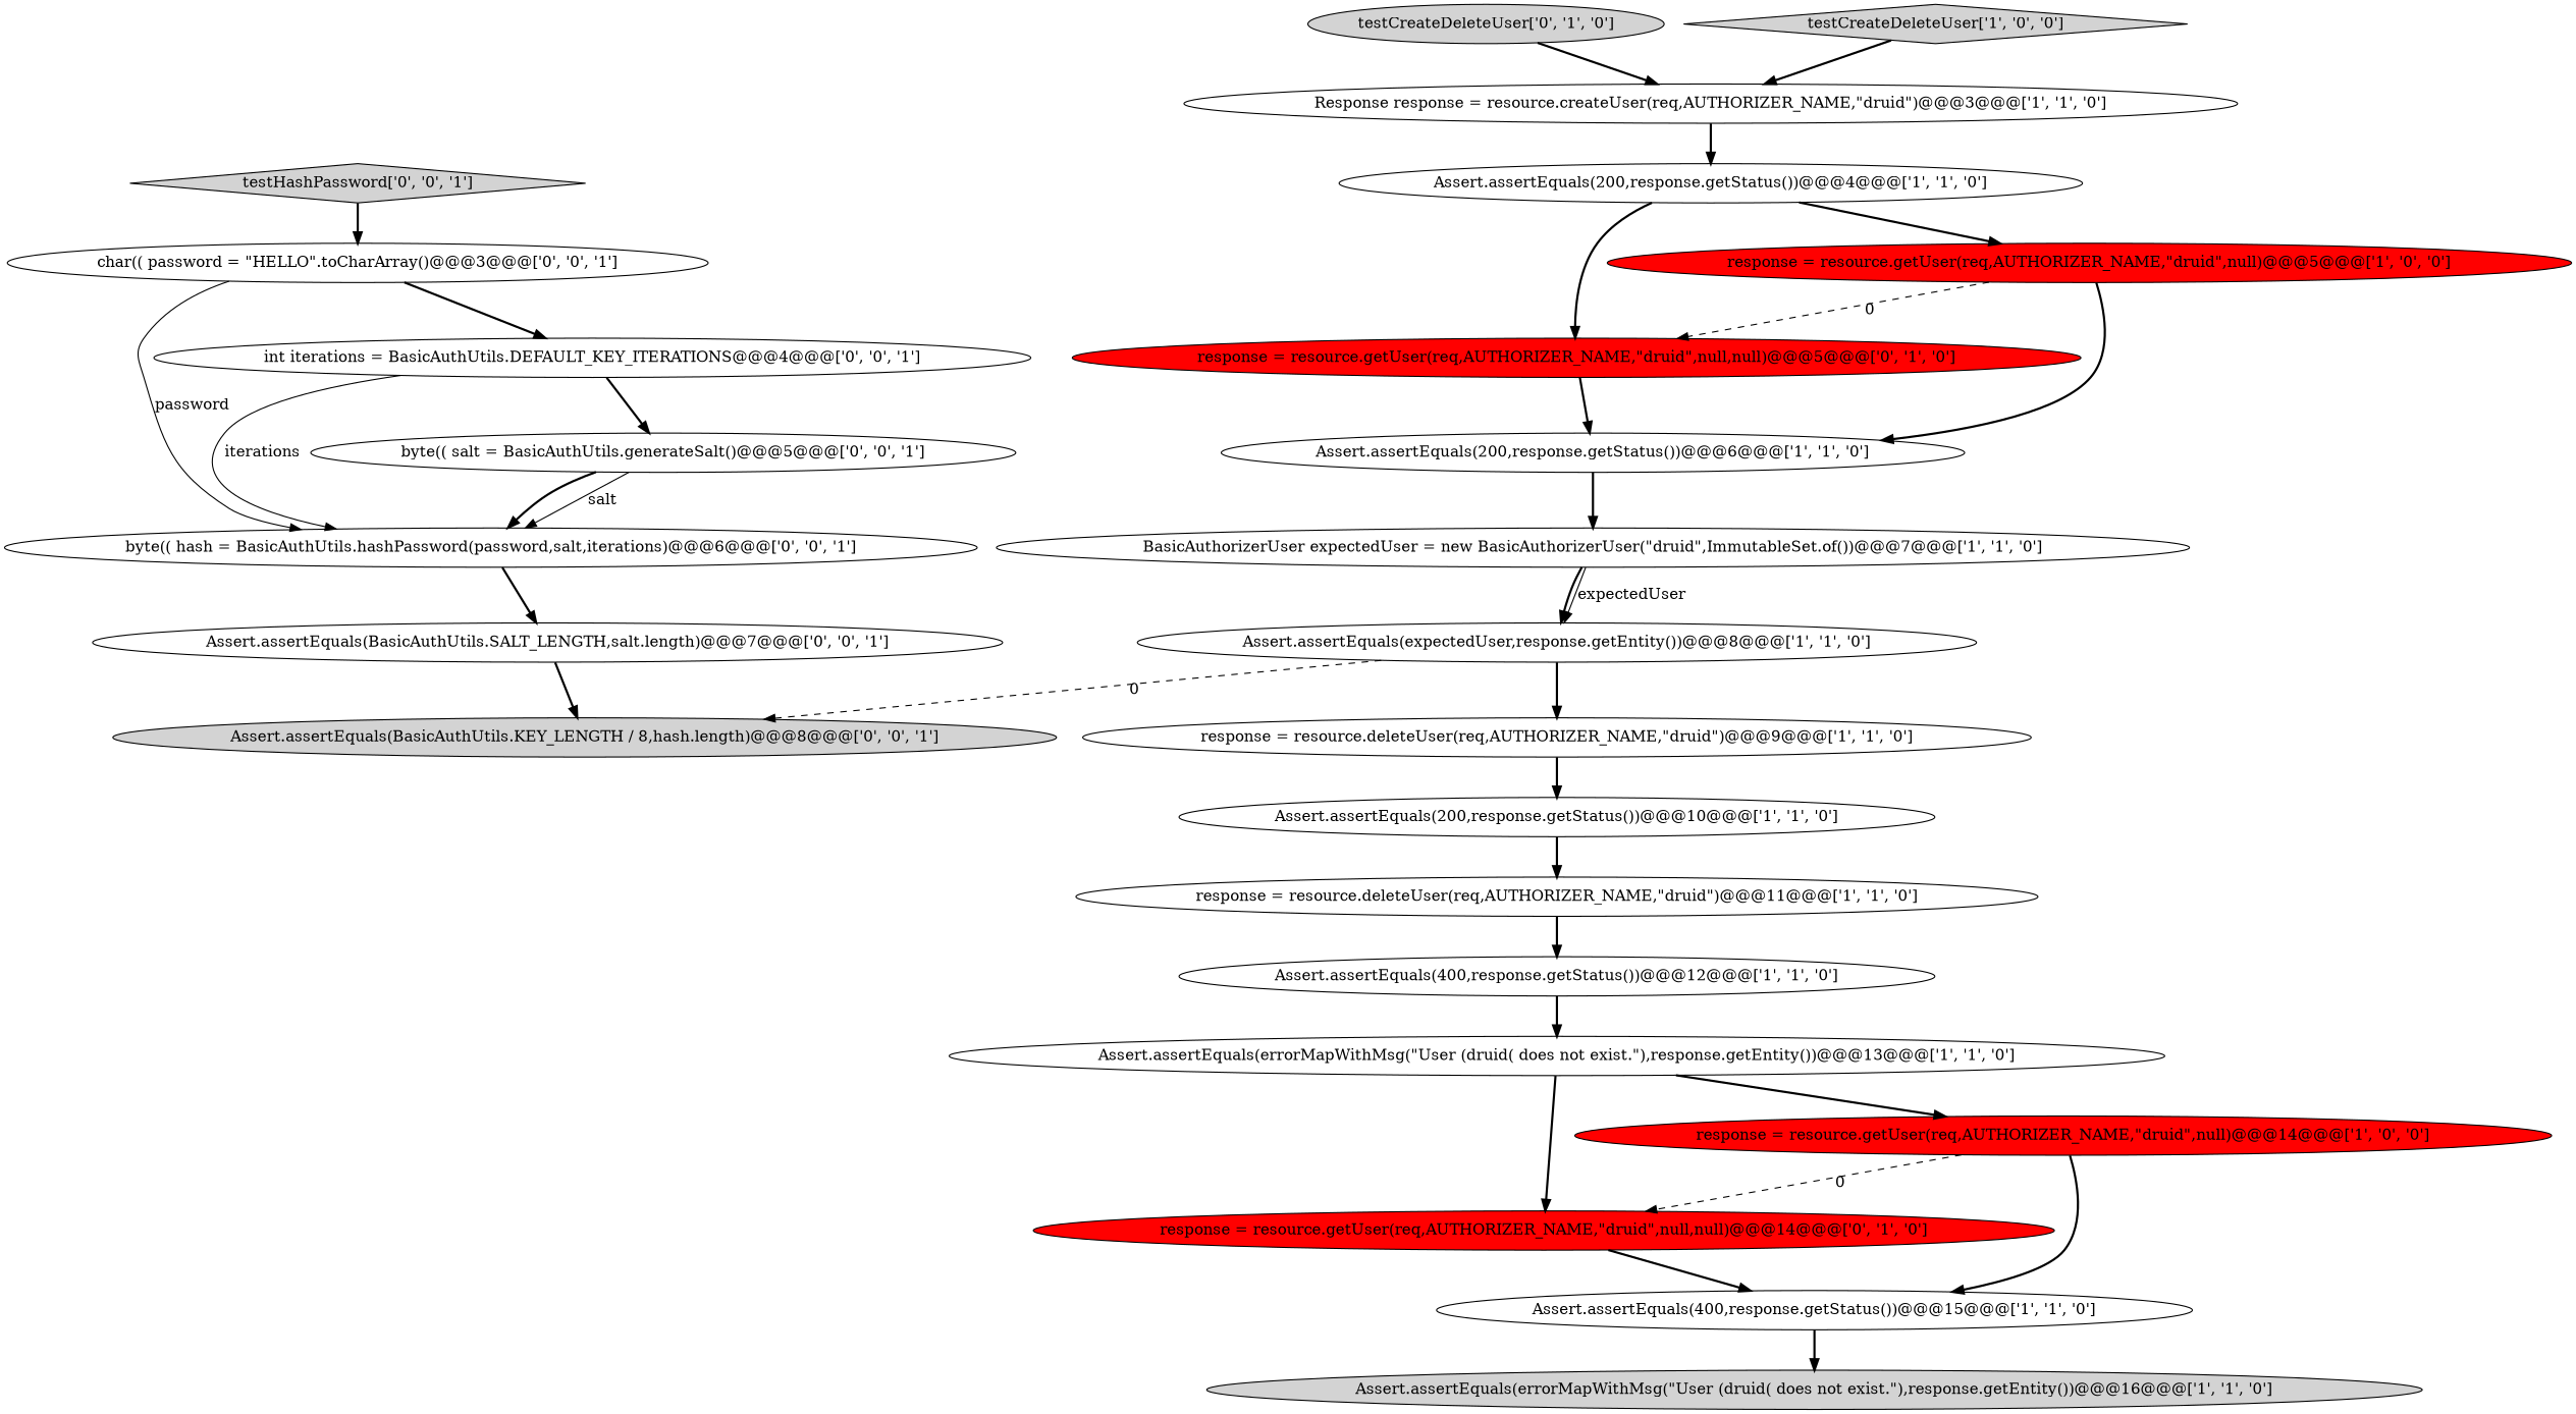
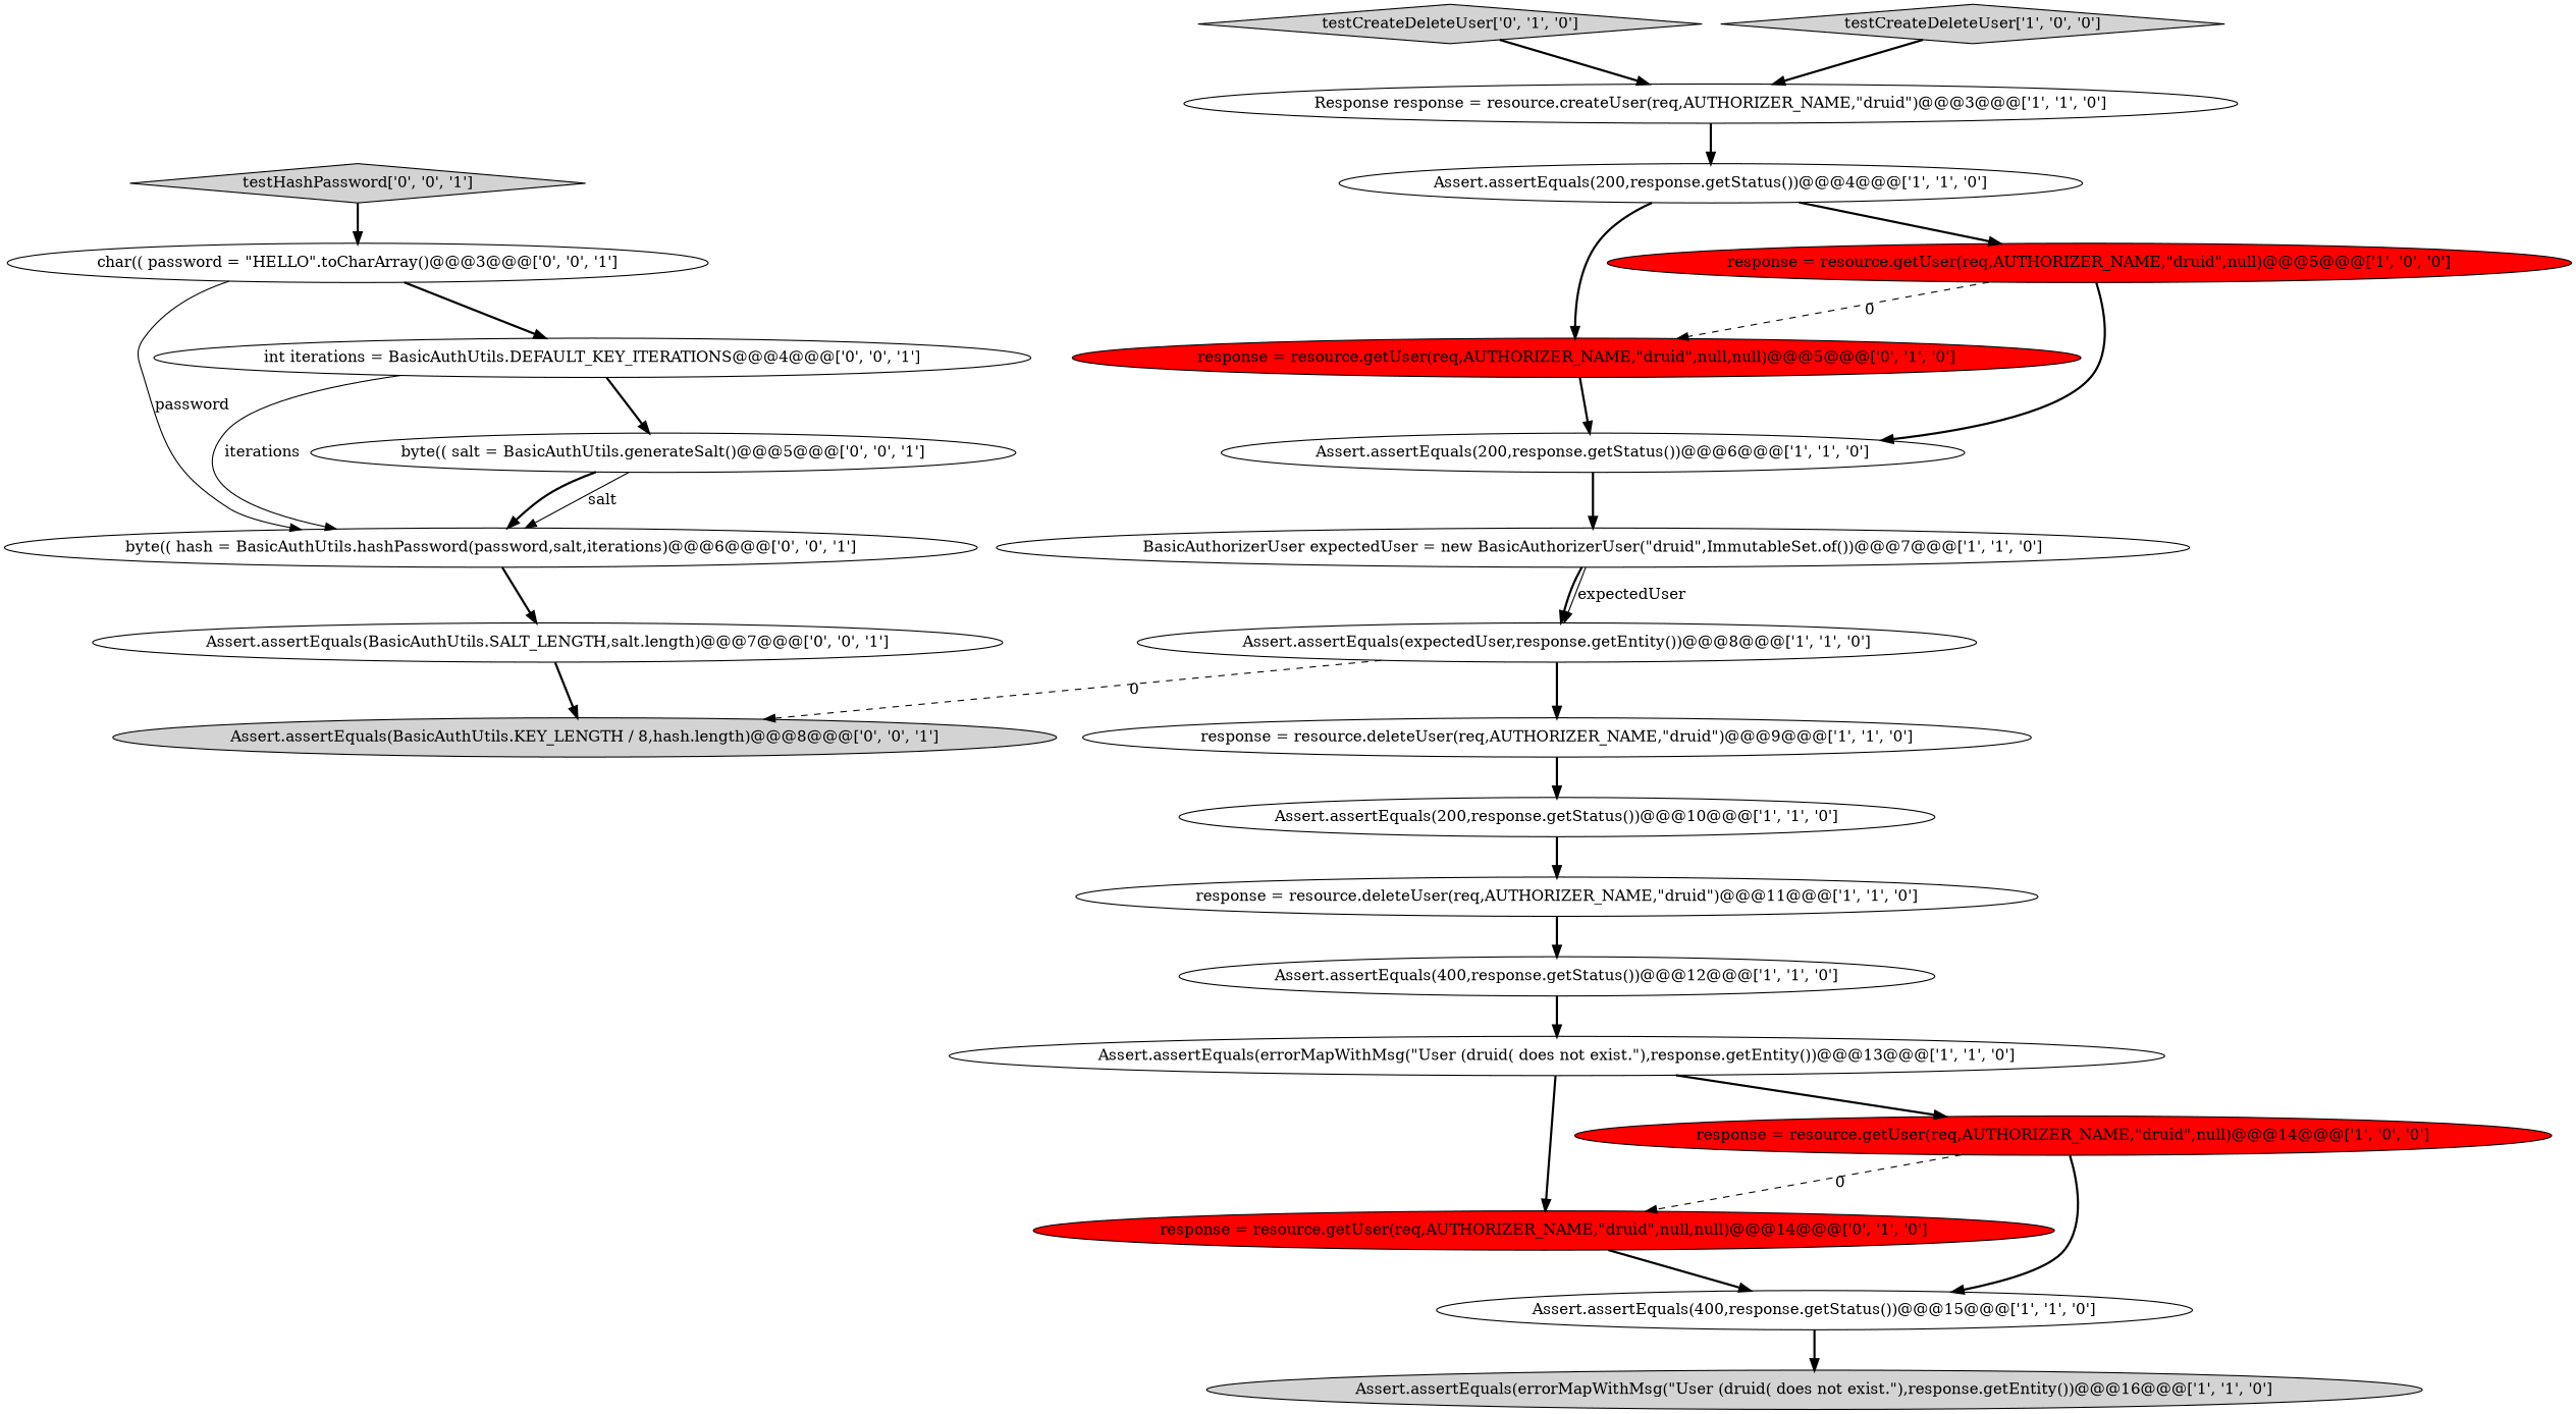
  digraph {
    node [fillcolor=white shape=ellipse style=filled]
    edge [style=bold]
-   n1 [fillcolor=lightgray label="testCreateDeleteUser['0', '1', '0']"]
+   n1 [fillcolor=lightgray label="testCreateDeleteUser['0', '1', '0']" shape=diamond]
    n2 [label="Response response = resource.createUser(req,AUTHORIZER_NAME,\"druid\")@@@3@@@['1', '1', '0']"]
    n3 [label="Assert.assertEquals(BasicAuthUtils.SALT_LENGTH,salt.length)@@@7@@@['0', '0', '1']"]
    n4 [fillcolor=lightgray label="Assert.assertEquals(BasicAuthUtils.KEY_LENGTH / 8,hash.length)@@@8@@@['0', '0', '1']"]
    n5 [label="Assert.assertEquals(400,response.getStatus())@@@12@@@['1', '1', '0']"]
    n6 [label="Assert.assertEquals(errorMapWithMsg(\"User (druid( does not exist.\"),response.getEntity())@@@13@@@['1', '1', '0']"]
    n7 [fillcolor=red label="response = resource.getUser(req,AUTHORIZER_NAME,\"druid\",null,null)@@@5@@@['0', '1', '0']"]
    n8 [label="Assert.assertEquals(200,response.getStatus())@@@6@@@['1', '1', '0']"]
    n9 [label="char(( password = \"HELLO\".toCharArray()@@@3@@@['0', '0', '1']"]
    n10 [label="int iterations = BasicAuthUtils.DEFAULT_KEY_ITERATIONS@@@4@@@['0', '0', '1']"]
    n11 [label="byte(( hash = BasicAuthUtils.hashPassword(password,salt,iterations)@@@6@@@['0', '0', '1']"]
    n12 [label="Assert.assertEquals(200,response.getStatus())@@@10@@@['1', '1', '0']"]
    n13 [label="response = resource.deleteUser(req,AUTHORIZER_NAME,\"druid\")@@@11@@@['1', '1', '0']"]
    n14 [label="byte(( salt = BasicAuthUtils.generateSalt()@@@5@@@['0', '0', '1']"]
    n15 [fillcolor=lightgray label="testHashPassword['0', '0', '1']" shape=diamond]
    n16 [fillcolor=red label="response = resource.getUser(req,AUTHORIZER_NAME,\"druid\",null,null)@@@14@@@['0', '1', '0']"]
    n17 [fillcolor=red label="response = resource.getUser(req,AUTHORIZER_NAME,\"druid\",null)@@@14@@@['1', '0', '0']"]
    n18 [label="BasicAuthorizerUser expectedUser = new BasicAuthorizerUser(\"druid\",ImmutableSet.of())@@@7@@@['1', '1', '0']"]
    n19 [label="Assert.assertEquals(expectedUser,response.getEntity())@@@8@@@['1', '1', '0']"]
    n20 [label="Assert.assertEquals(400,response.getStatus())@@@15@@@['1', '1', '0']"]
    n21 [fillcolor=lightgray label="Assert.assertEquals(errorMapWithMsg(\"User (druid( does not exist.\"),response.getEntity())@@@16@@@['1', '1', '0']"]
    n22 [label="Assert.assertEquals(200,response.getStatus())@@@4@@@['1', '1', '0']"]
    n23 [fillcolor=red label="response = resource.getUser(req,AUTHORIZER_NAME,\"druid\",null)@@@5@@@['1', '0', '0']"]
    n24 [label="response = resource.deleteUser(req,AUTHORIZER_NAME,\"druid\")@@@9@@@['1', '1', '0']"]
    n25 [fillcolor=lightgray label="testCreateDeleteUser['1', '0', '0']" shape=diamond]
    n1 -> n2
    n2 -> n22
    n3 -> n4
    n5 -> n6
    n6 -> n16
    n6 -> n17
    n7 -> n8
    n8 -> n18
    n9 -> n10
    n9 -> n11 [label=password style=solid]
    n10 -> n11 [label=iterations style=solid]
    n10 -> n14
    n11 -> n3
    n12 -> n13
    n13 -> n5
    n14 -> n11
    n14 -> n11 [label=salt style=solid]
    n15 -> n9
    n16 -> n20
    n17 -> n16 [label=0 style=dashed]
    n17 -> n20
    n18 -> n19
    n18 -> n19 [label=expectedUser style=solid]
    n19 -> n4 [label=0 style=dashed]
    n19 -> n24
    n20 -> n21
    n22 -> n7
    n22 -> n23
    n23 -> n7 [label=0 style=dashed]
    n23 -> n8
    n24 -> n12
    n25 -> n2
  }
